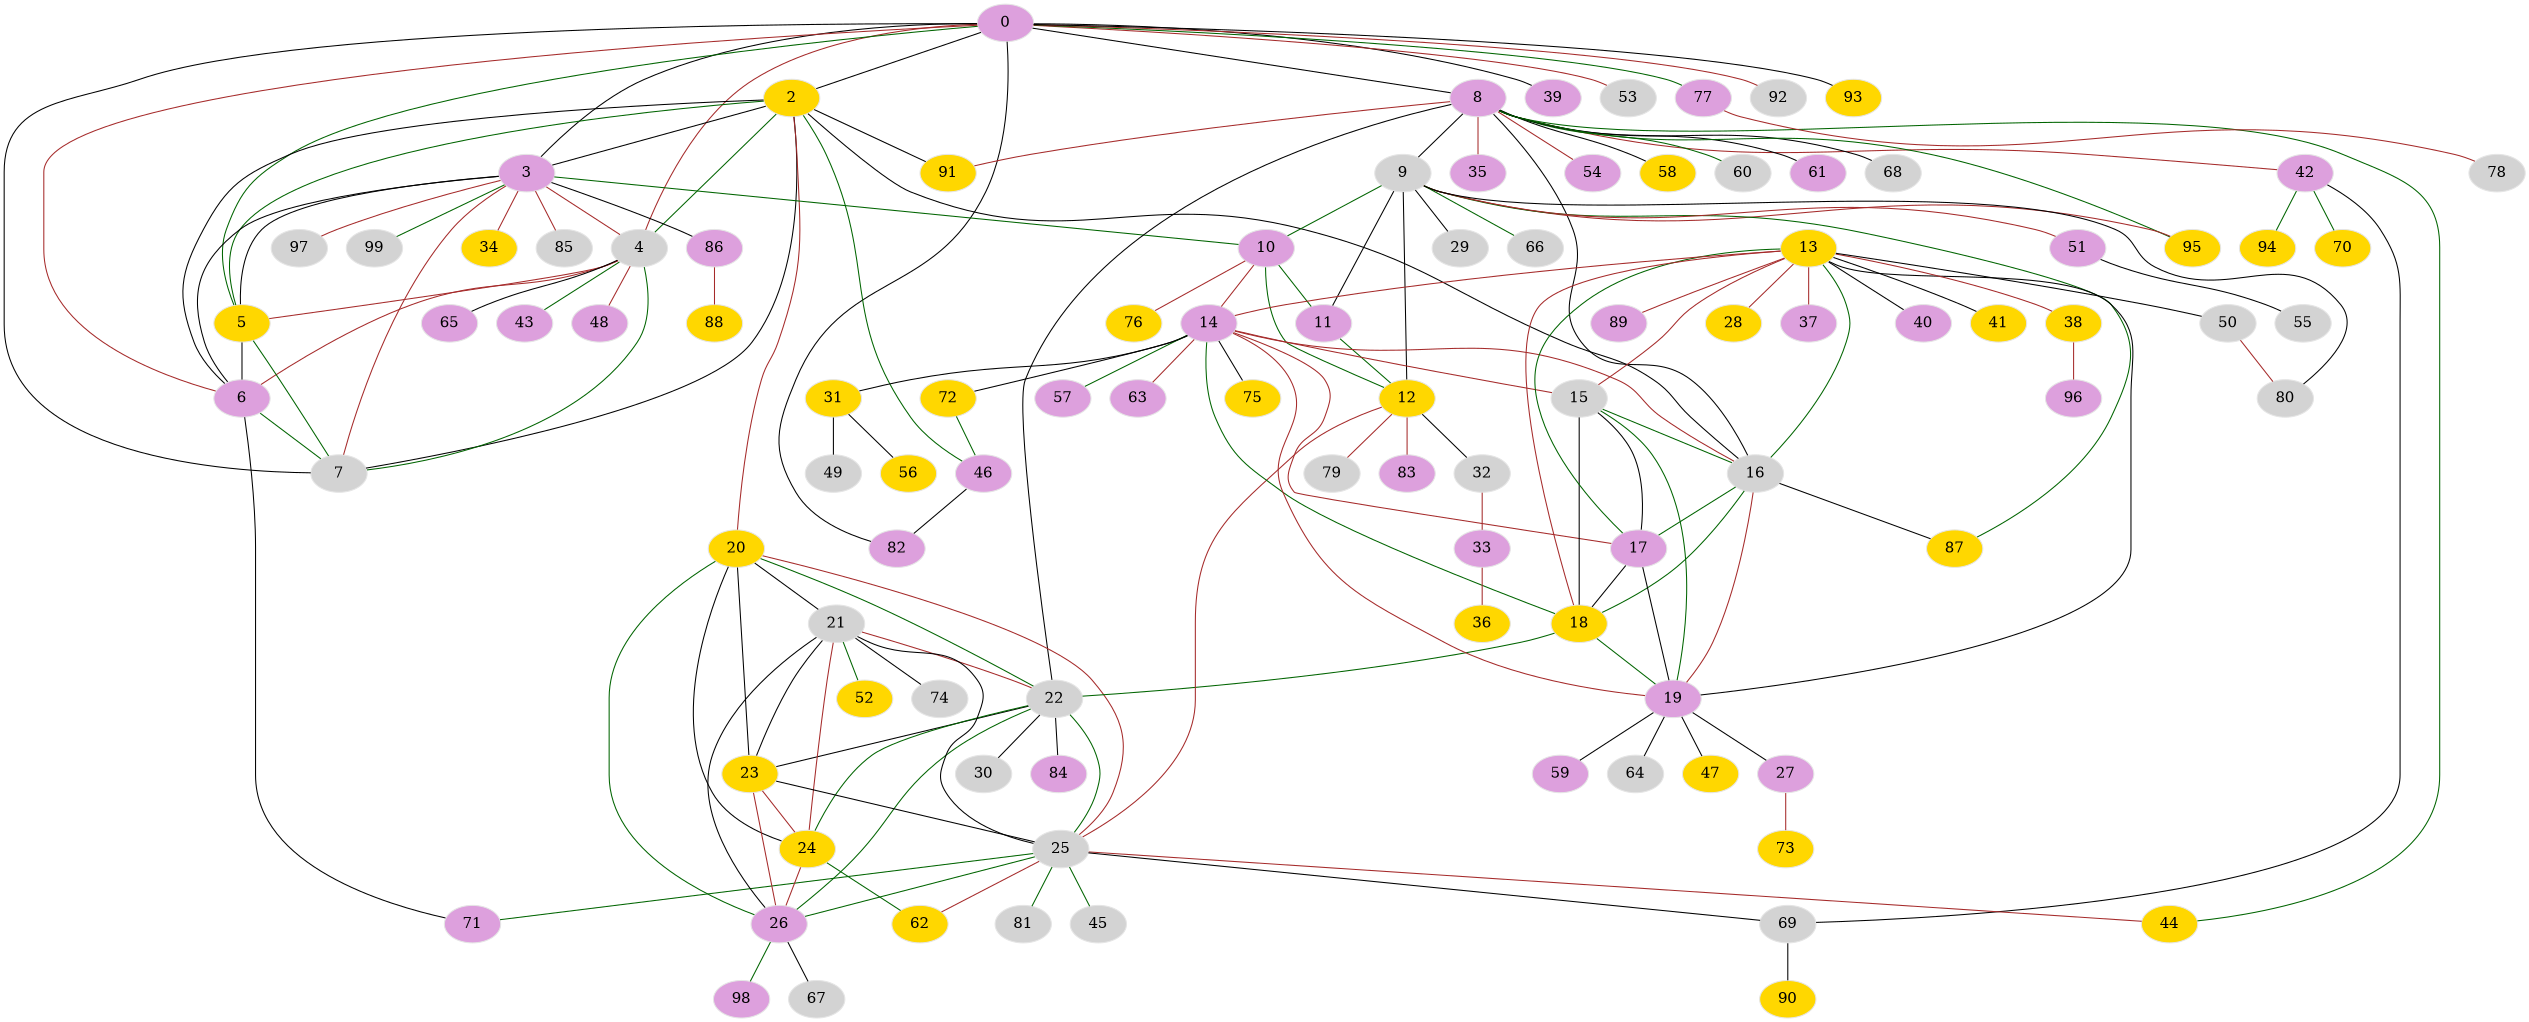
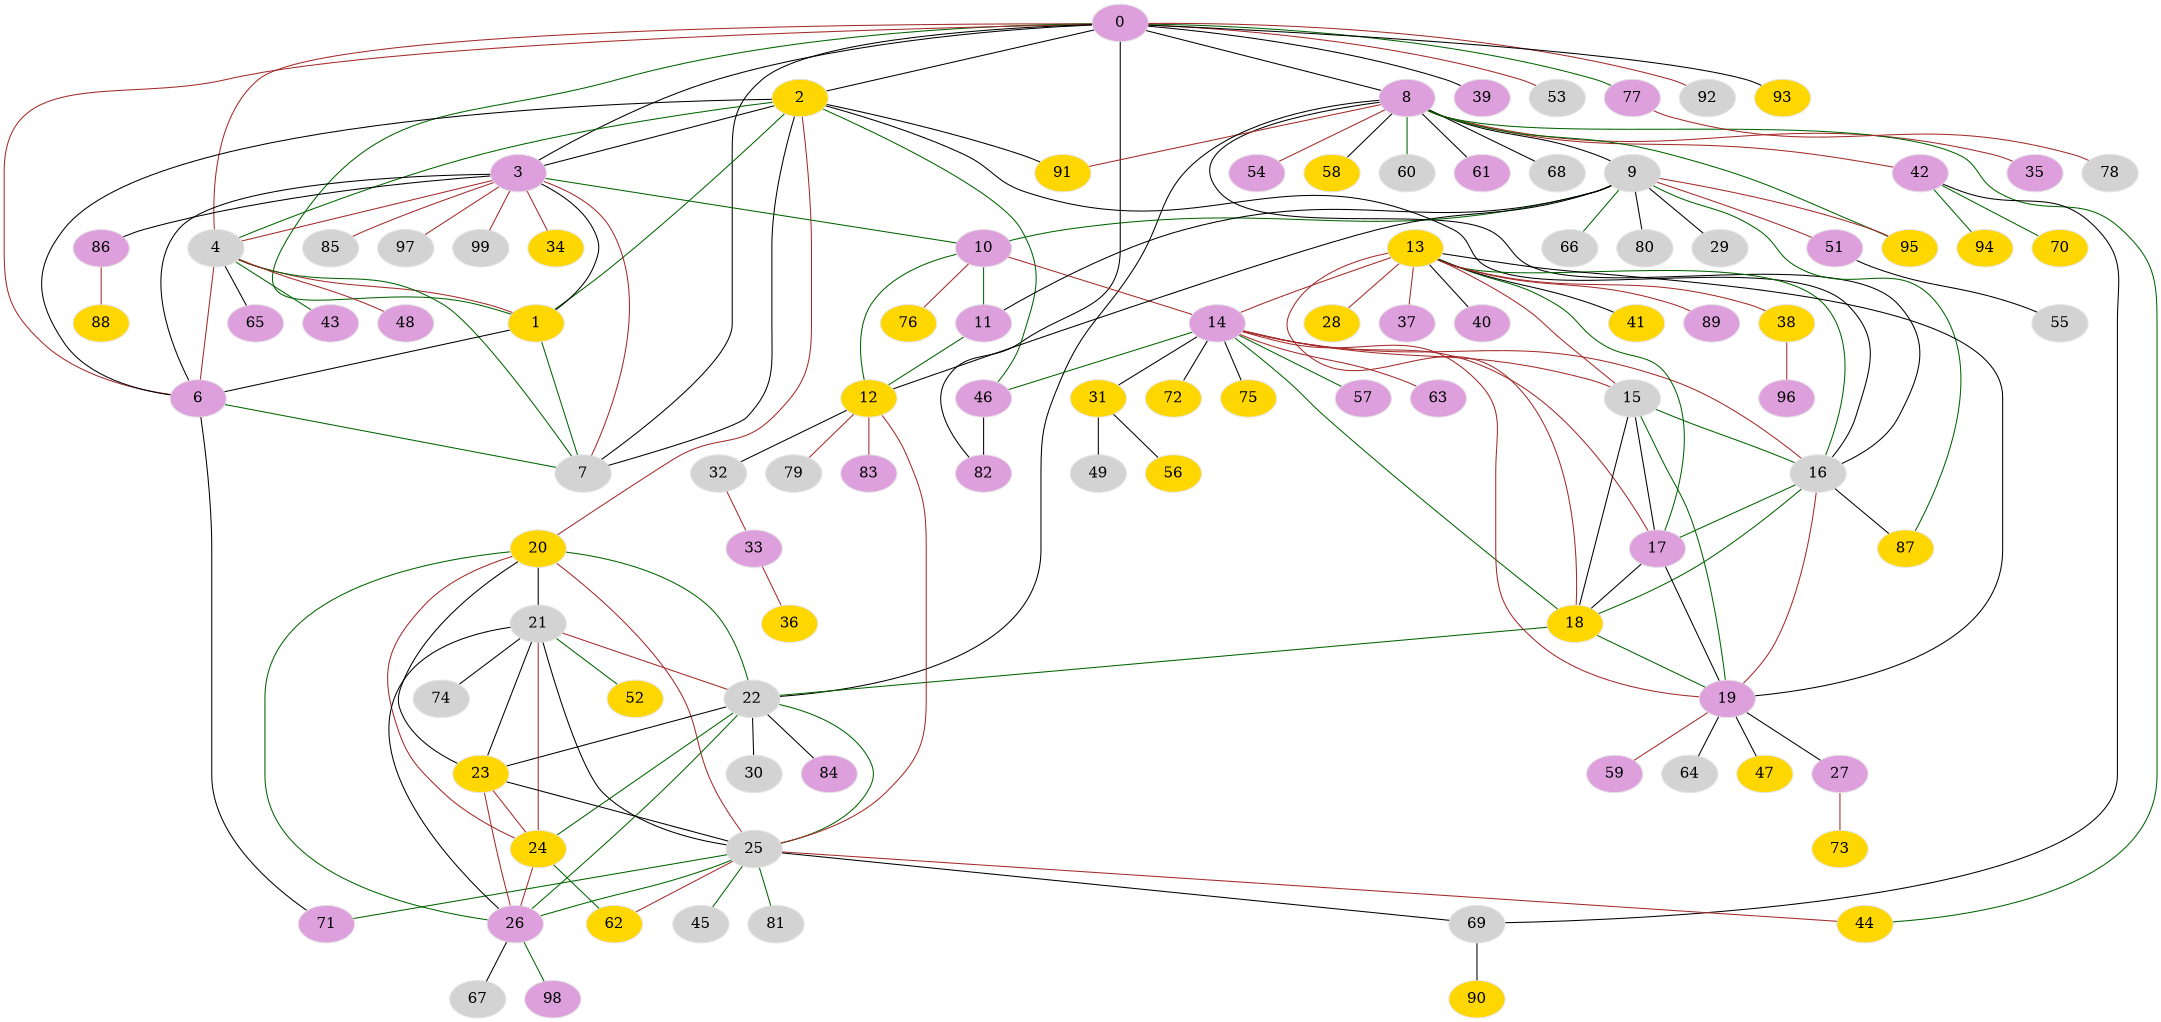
  graph {
    node [color=gray90 fillcolor=plum style=filled]
    edge [color=black weight=1.0]
    n1 [label=0]
    2 [fillcolor=gold]
    3
    4 [fillcolor=lightgrey]
-   5 [fillcolor=gold]
+   5 [fillcolor=gold label=1]
    6
    7 [fillcolor=lightgrey]
    8
    39
    53 [fillcolor=lightgrey]
    77
    82
    92 [fillcolor=lightgrey]
    93 [fillcolor=gold]
    16 [fillcolor=lightgrey]
    20 [fillcolor=gold]
    46
    91 [fillcolor=gold]
    10
    34 [fillcolor=gold]
    85 [fillcolor=lightgrey]
    86
    97 [fillcolor=lightgrey]
    99 [fillcolor=lightgrey]
    43
    48
    65
    71
    9 [fillcolor=lightgrey]
    22 [fillcolor=lightgrey]
    35
    42
    44 [fillcolor=gold]
    54
    58 [fillcolor=gold]
    60 [fillcolor=lightgrey]
    61
    68 [fillcolor=lightgrey]
    95 [fillcolor=gold]
    78 [fillcolor=lightgrey]
    87 [fillcolor=gold]
    17
    18 [fillcolor=gold]
    19
    25 [fillcolor=lightgrey]
    21 [fillcolor=lightgrey]
    23 [fillcolor=gold]
    24 [fillcolor=gold]
    26
    11
    12 [fillcolor=gold]
    14
    76 [fillcolor=gold]
    88 [fillcolor=gold]
    29 [fillcolor=lightgrey]
    51
    66 [fillcolor=lightgrey]
    80 [fillcolor=lightgrey]
    30 [fillcolor=lightgrey]
    84
    69 [fillcolor=lightgrey]
    70 [fillcolor=gold]
    94 [fillcolor=gold]
    32 [fillcolor=lightgrey]
    79 [fillcolor=lightgrey]
    83
    55 [fillcolor=lightgrey]
    15 [fillcolor=lightgrey]
    31 [fillcolor=gold]
    57
    63
    72 [fillcolor=gold]
    75 [fillcolor=gold]
    45 [fillcolor=lightgrey]
    62 [fillcolor=gold]
    81 [fillcolor=lightgrey]
    33
    13 [fillcolor=gold]
    28 [fillcolor=gold]
    37
    38 [fillcolor=gold]
    40
    41 [fillcolor=gold]
-   50 [fillcolor=lightgrey]
    89
    27
    47 [fillcolor=gold]
    59
    64 [fillcolor=lightgrey]
    96
    49 [fillcolor=lightgrey]
    56 [fillcolor=gold]
    73 [fillcolor=gold]
    52 [fillcolor=gold]
    74 [fillcolor=lightgrey]
    67 [fillcolor=lightgrey]
    98
    90 [fillcolor=gold]
    36 [fillcolor=gold]
    n1 -- 2
    n1 -- 3
    n1 -- 4 [color=brown]
    n1 -- 5 [color=darkgreen]
    n1 -- 6 [color=brown]
    n1 -- 7
    n1 -- 8
    n1 -- 39
    n1 -- 53 [color=brown]
    n1 -- 77 [color=darkgreen]
    n1 -- 82
    n1 -- 92 [color=brown]
    n1 -- 93
    2 -- 3
    2 -- 4 [color=darkgreen]
    2 -- 5 [color=darkgreen]
    2 -- 6
    2 -- 7
    2 -- 16
    2 -- 20 [color=brown]
    2 -- 46 [color=darkgreen]
    2 -- 91
    3 -- 4 [color=brown]
    3 -- 5
    3 -- 6
    3 -- 7 [color=brown]
    3 -- 10 [color=darkgreen]
    3 -- 34 [color=brown]
    3 -- 85 [color=brown]
    3 -- 86
    3 -- 97 [color=brown]
-   3 -- 99 [color=darkgreen]
+   3 -- 99 [color=brown]
    4 -- 5 [color=brown]
    4 -- 6 [color=brown]
    4 -- 7 [color=darkgreen]
    4 -- 43 [color=darkgreen]
    4 -- 48 [color=brown]
    4 -- 65
    5 -- 6
    5 -- 7 [color=darkgreen]
    6 -- 7 [color=darkgreen]
    6 -- 71
    8 -- 16
    8 -- 91 [color=brown]
    8 -- 9
    8 -- 22
    8 -- 35 [color=brown weight=4.0]
    8 -- 42 [color=brown]
    8 -- 44 [color=darkgreen]
    8 -- 54 [color=brown]
    8 -- 58
    8 -- 60 [color=darkgreen]
    8 -- 61
    8 -- 68
    8 -- 95 [color=darkgreen]
    77 -- 78 [color=brown]
    16 -- 87
    16 -- 17 [color=darkgreen]
    16 -- 18 [color=darkgreen]
    16 -- 19 [color=brown]
    20 -- 22 [color=darkgreen]
    20 -- 25 [color=brown]
    20 -- 21
    20 -- 23
-   20 -- 24
+   20 -- 24 [color=brown]
    20 -- 26 [color=darkgreen]
    46 -- 82
    10 -- 11 [color=darkgreen]
    10 -- 12 [color=darkgreen]
    10 -- 14 [color=brown]
    10 -- 76 [color=brown]
    86 -- 88 [color=brown]
    9 -- 10 [color=darkgreen weight=4.0]
    9 -- 95 [color=brown]
    9 -- 87 [color=darkgreen]
    9 -- 11 [weight=4.0]
    9 -- 12 [weight=4.0]
    9 -- 29
    9 -- 51 [color=brown]
    9 -- 66 [color=darkgreen weight=2.0]
    9 -- 80
    22 -- 25 [color=darkgreen]
    22 -- 23
    22 -- 24 [color=darkgreen]
    22 -- 26 [color=darkgreen]
    22 -- 30
    22 -- 84
    42 -- 69
    42 -- 70 [color=darkgreen]
    42 -- 94 [color=darkgreen]
    17 -- 18
    17 -- 19
    18 -- 22 [color=darkgreen]
    18 -- 19 [color=darkgreen]
    19 -- 27
    19 -- 47
-   19 -- 59
+   19 -- 59 [color=brown]
    19 -- 64
    25 -- 71 [color=darkgreen]
    25 -- 44 [color=brown]
    25 -- 26 [color=darkgreen]
    25 -- 69
    25 -- 45 [color=darkgreen]
    25 -- 62 [color=brown]
    25 -- 81 [color=darkgreen]
    21 -- 22 [color=brown]
    21 -- 25
    21 -- 23
    21 -- 24 [color=brown]
    21 -- 26
    21 -- 52 [color=darkgreen]
    21 -- 74
    23 -- 25
    23 -- 24 [color=brown]
    23 -- 26 [color=brown]
    24 -- 26 [color=brown]
    24 -- 62 [color=darkgreen]
    26 -- 67
    26 -- 98 [color=darkgreen]
    11 -- 12 [color=darkgreen]
    12 -- 25 [color=brown]
    12 -- 32
    12 -- 79 [color=brown]
    12 -- 83 [color=brown]
    14 -- 16 [color=brown]
-   72 -- 46 [color=darkgreen]
+   14 -- 46 [color=darkgreen]
    14 -- 17 [color=brown]
    14 -- 18 [color=darkgreen]
    14 -- 19 [color=brown]
    14 -- 15 [color=brown]
    14 -- 31
    14 -- 57 [color=darkgreen]
    14 -- 63 [color=brown]
    14 -- 72
    14 -- 75
    51 -- 55
    69 -- 90
    32 -- 33 [color=brown]
    15 -- 16 [color=darkgreen]
    15 -- 17
    15 -- 18
    15 -- 19 [color=darkgreen]
    31 -- 49
    31 -- 56
    33 -- 36 [color=brown]
    13 -- 16 [color=darkgreen]
    13 -- 17 [color=darkgreen]
    13 -- 18 [color=brown]
    13 -- 19
    13 -- 14 [color=brown]
    13 -- 15 [color=brown]
    13 -- 28 [color=brown]
    13 -- 37 [color=brown]
    13 -- 38 [color=brown]
    13 -- 40
    13 -- 41
-   13 -- 50
    13 -- 89 [color=brown]
    38 -- 96 [color=brown]
-   50 -- 80 [color=brown]
    27 -- 73 [color=brown]
  }
